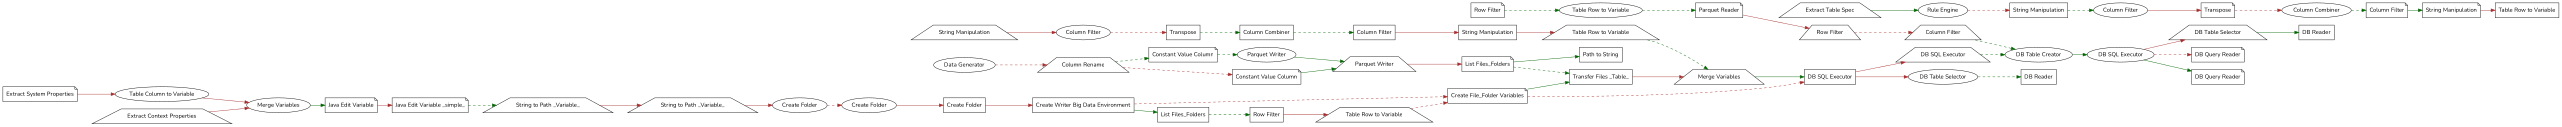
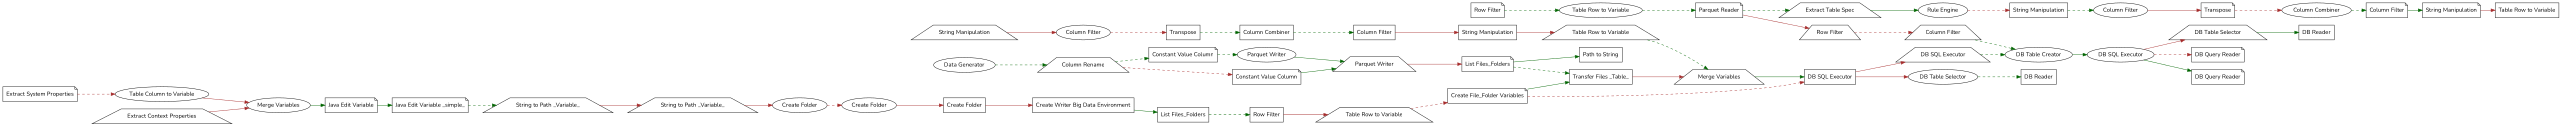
  digraph {
    fontname=Nunito
    rankdir=LR
    node [fontname=Nunito shape=box]
    edge [color=brown fontname=Nunito style=solid]
    n1 [label="Row Filter"]
    n2 [label="Table Row to Variable" shape=trapezium]
    n3 [label="Create File_Folder Variables" shape=note]
    n4 [label="String to Path _Variable_" shape=trapezium]
    n5 [label="Create Folder" shape=ellipse]
    n6 [label="Create Folder" shape=ellipse]
    n7 [label="List Files_Folders" shape=note]
    n8 [label="Path to String"]
    n9 [label="Transfer Files _Table_"]
    n10 [label="Merge Variables" shape=trapezium]
    n11 [label="Row Filter" shape=note]
    n12 [label="Table Row to Variable" shape=ellipse]
    n13 [label="Parquet Writer" shape=trapezium]
    n14 [label="Parquet Writer" shape=ellipse]
    n15 [label="Parquet Reader" shape=note]
    n16 [label="Extract Table Spec" shape=trapezium]
    n17 [label="Row Filter" shape=trapezium]
    n18 [label="Rule Engine" shape=ellipse]
    n19 [label="Column Filter" shape=trapezium]
    n20 [label="Extract System Properties" shape=note]
    n21 [label="Table Column to Variable" shape=ellipse]
    n22 [label="Merge Variables" shape=ellipse]
    n23 [label="Java Edit Variable" shape=note]
    n24 [label="DB SQL Executor" shape=ellipse]
    n25 [label="DB Table Selector" shape=trapezium]
    n26 [label="DB Query Reader" shape=note]
    n27 [label="DB Query Reader" shape=note]
    n28 [label="DB Reader"]
    n29 [label="Column Filter" shape=ellipse]
    n30 [label=Transpose]
    n31 [label="Column Combiner"]
    n32 [label="Constant Value Column" shape=note]
    n33 [label="List Files_Folders"]
    n34 [label="Column Filter" shape=ellipse]
    n35 [label=Transpose shape=note]
    n36 [label="Column Combiner" shape=ellipse]
    n37 [label="Column Rename" shape=trapezium]
    n38 [label="Constant Value Column" shape=note]
    n39 [label="Java Edit Variable _simple_" shape=note]
    n40 [label="String to Path _Variable_" shape=trapezium]
    n41 [label="String Manipulation"]
    n42 [label="DB SQL Executor"]
    n43 [label="String Manipulation" shape=trapezium]
    n44 [label="Create Folder"]
    n45 [label="Create Writer Big Data Environment"]
    n46 [label="DB Table Creator" shape=ellipse]
    n47 [label="Column Filter"]
    n48 [label="String Manipulation"]
    n49 [label="Column Filter" shape=note]
    n50 [label="String Manipulation" shape=note]
    n51 [label="Table Row to Variable" shape=trapezium]
    n52 [label="DB Table Selector" shape=ellipse]
    n53 [label="DB SQL Executor" shape=trapezium]
    n54 [label="Table Row to Variable"]
    n55 [label="DB Reader"]
    n56 [label="Extract Context Properties" shape=trapezium]
    n57 [label="Data Generator" shape=ellipse]
    n1 -> n2
    n2 -> n3 [style=dashed]
    n3 -> n9 [color=darkgreen]
    n3 -> n42 [style=dashed]
    n4 -> n5
    n5 -> n6 [style=dashed]
    n6 -> n44
    n7 -> n8 [color=darkgreen]
    n7 -> n9 [color=darkgreen style=dashed]
    n9 -> n10
    n10 -> n42 [color=darkgreen]
    n11 -> n12 [color=darkgreen style=dashed]
    n12 -> n15 [color=darkgreen style=dashed]
    n13 -> n7
    n14 -> n13 [color=darkgreen]
+   n15 -> n16 [color=darkgreen style=dashed]
    n15 -> n17
    n16 -> n18 [color=darkgreen]
    n17 -> n19 [style=dashed]
    n18 -> n41 [style=dashed]
    n19 -> n46 [color=darkgreen style=dashed]
-   n20 -> n21
+   n20 -> n21 [style=dashed]
    n21 -> n22
    n22 -> n23 [color=darkgreen]
-   n23 -> n39
+   n23 -> n39 [color=darkgreen]
    n24 -> n25
    n24 -> n26 [style=dashed]
    n24 -> n27 [color=darkgreen]
    n25 -> n28 [color=darkgreen]
    n29 -> n30 [style=dashed]
    n30 -> n31 [color=darkgreen style=dashed]
    n31 -> n47 [color=darkgreen style=dashed]
    n32 -> n14 [color=darkgreen style=dashed]
    n33 -> n1 [color=darkgreen style=dashed]
    n34 -> n35
    n35 -> n36 [style=dashed]
    n36 -> n49 [color=darkgreen style=dashed]
    n37 -> n32 [color=darkgreen style=dashed]
    n37 -> n38 [style=dashed]
    n38 -> n13 [color=darkgreen]
    n39 -> n40 [color=darkgreen style=dashed]
    n40 -> n4
    n41 -> n34 [color=darkgreen style=dashed]
    n42 -> n52
    n42 -> n53
    n43 -> n29
    n44 -> n45
-   n45 -> n3 [style=dashed]
    n45 -> n33 [color=darkgreen]
    n46 -> n24 [color=darkgreen]
    n47 -> n48
    n48 -> n51
    n49 -> n50 [color=darkgreen]
    n50 -> n54
    n51 -> n10 [color=darkgreen style=dashed]
    n52 -> n55 [color=darkgreen style=dashed]
    n53 -> n46 [color=darkgreen style=dashed]
    n56 -> n22
-   n57 -> n37 [style=dashed]
+   n57 -> n37 [color=darkgreen style=dashed]
  }
